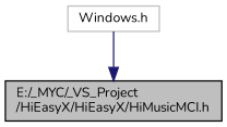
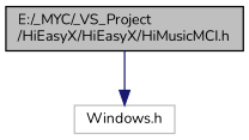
  digraph {
    fontname=Nunito
    node [fontname=Nunito fontsize=10 shape=record style=filled]
    n1 [color=black fillcolor=grey75 fontcolor=black height=0.2 label="E:/_MYC/_VS_Project\l/HiEasyX/HiEasyX/HiMusicMCI.h" width=0.4]
    n2 [color=grey75 fillcolor=white height=0.2 label="Windows.h" width=0.4]
-   n2 -> n1 [color=midnightblue fontname=Nunito fontsize=10 labelfontname=Helvetica labelfontsize=10 style=solid]
+   n1 -> n2 [color=midnightblue fontname=Nunito fontsize=10 labelfontname=Helvetica labelfontsize=10 style=solid]
  }
